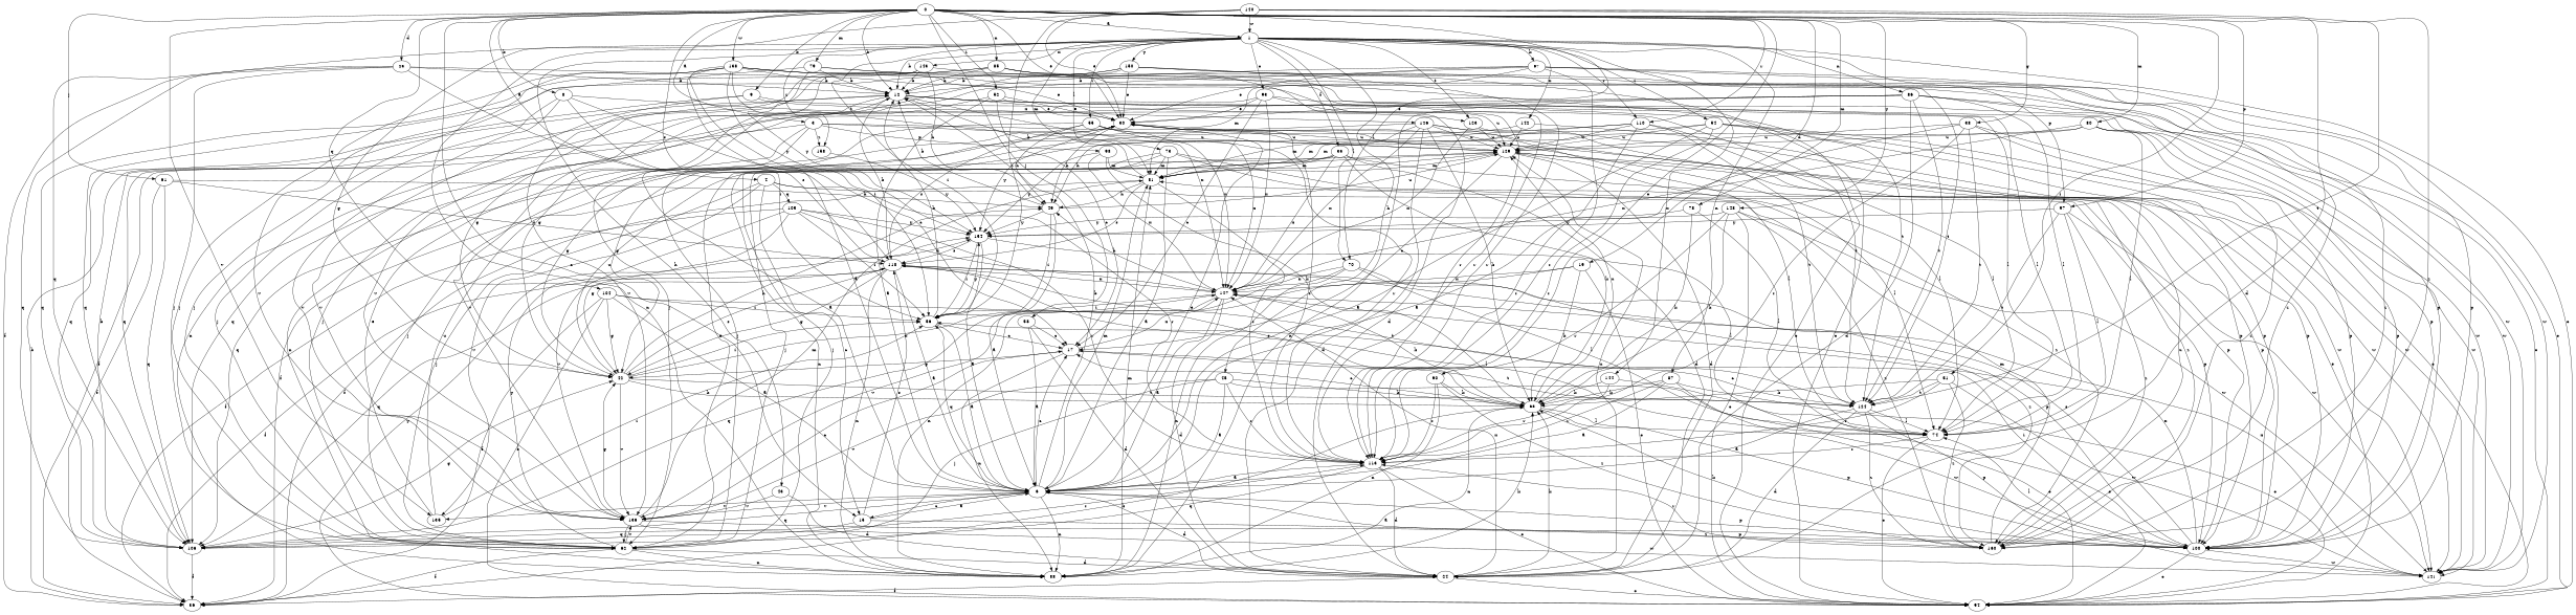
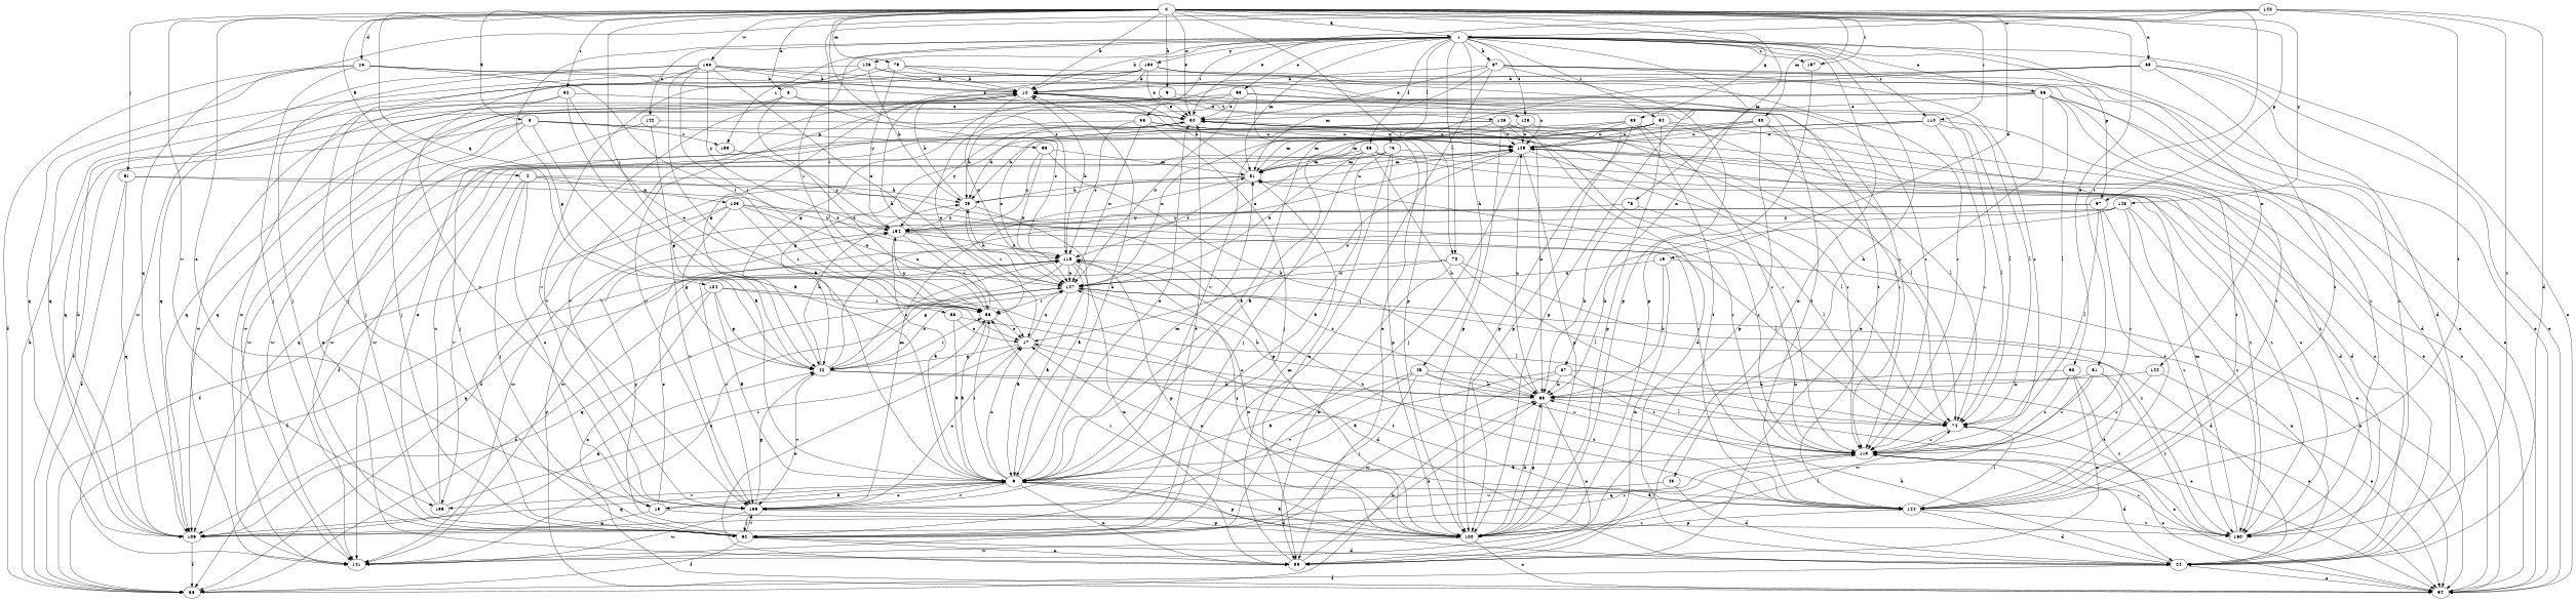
  strict digraph {
    0
    1
    3
    4
    8
    9
    12
    15
    19
    23
    30
    38
    51
    52
    58
    61
    70
    78
    79
    80
    85
    90
    97
    104
    110
    118
    135
    138
    148
+   157
    35
    42
    43
    45
    54
    55
    56
    67
    73
    81
    86
    87
    88
    93
    94
    123
    142
    143
    144
    150
    158
    6
    36
    98
    129
    141
    62
    100
    105
    113
    17
    136
    106
    124
    146
    74
    147
    68
    49
    154
    160
    24
    140
    0 -> 1 [label=a]
    0 -> 3 [label=a]
    0 -> 4 [label=a]
    0 -> 8 [label=b]
    0 -> 9 [label=b]
    0 -> 12 [label=b]
    0 -> 15 [label=c]
    0 -> 19 [label=d]
    0 -> 23 [label=d]
    0 -> 30 [label=e]
    0 -> 38 [label=g]
    0 -> 51 [label=i]
    0 -> 52 [label=i]
    0 -> 58 [label=j]
    0 -> 61 [label=j]
    0 -> 70 [label=l]
    0 -> 78 [label=m]
    0 -> 79 [label=m]
    0 -> 80 [label=m]
    0 -> 85 [label=n]
    0 -> 90 [label=o]
    0 -> 97 [label=p]
    0 -> 104 [label=q]
    0 -> 110 [label=r]
    0 -> 118 [label=s]
    0 -> 135 [label=v]
    0 -> 138 [label=w]
    0 -> 148 [label=y]
+   0 -> 157 [label=z]
    1 -> 12 [label=b]
    1 -> 70 [label=l]
    1 -> 97 [label=p]
    1 -> 110 [label=r]
+   1 -> 157 [label=z]
    1 -> 35 [label=f]
    1 -> 42 [label=g]
    1 -> 43 [label=h]
    1 -> 45 [label=h]
    1 -> 54 [label=i]
    1 -> 55 [label=i]
    1 -> 56 [label=i]
    1 -> 67 [label=k]
    1 -> 73 [label=l]
    1 -> 81 [label=m]
    1 -> 86 [label=n]
    1 -> 87 [label=n]
    1 -> 88 [label=n]
    1 -> 93 [label=o]
    1 -> 94 [label=o]
    1 -> 123 [label=t]
    1 -> 142 [label=x]
    1 -> 143 [label=x]
    1 -> 144 [label=x]
    1 -> 150 [label=y]
    1 -> 158 [label=z]
    3 -> 88 [label=n]
    3 -> 158 [label=z]
    3 -> 6 [label=a]
    3 -> 36 [label=f]
    3 -> 98 [label=p]
    3 -> 129 [label=u]
    3 -> 141 [label=w]
    4 -> 15 [label=c]
    4 -> 135 [label=v]
    4 -> 62 [label=j]
    4 -> 100 [label=p]
    4 -> 105 [label=q]
    4 -> 113 [label=r]
    8 -> 118 [label=s]
    8 -> 123 [label=t]
    8 -> 62 [label=j]
    8 -> 17 [label=c]
    8 -> 136 [label=v]
    9 -> 136 [label=v]
    9 -> 106 [label=q]
    9 -> 124 [label=t]
    9 -> 146 [label=x]
    12 -> 30 [label=e]
    12 -> 88 [label=n]
    12 -> 100 [label=p]
    12 -> 136 [label=v]
    12 -> 74 [label=l]
    12 -> 147 [label=x]
    15 -> 118 [label=s]
    15 -> 6 [label=a]
    15 -> 100 [label=p]
    15 -> 106 [label=q]
    19 -> 88 [label=n]
    19 -> 94 [label=o]
    19 -> 147 [label=x]
    19 -> 68 [label=k]
    23 -> 12 [label=b]
    23 -> 30 [label=e]
    23 -> 56 [label=i]
    23 -> 36 [label=f]
    23 -> 62 [label=j]
    23 -> 106 [label=q]
    30 -> 129 [label=u]
    30 -> 113 [label=r]
    30 -> 74 [label=l]
    30 -> 49 [label=h]
    30 -> 154 [label=y]
    38 -> 6 [label=a]
    38 -> 129 [label=u]
    38 -> 141 [label=w]
    38 -> 100 [label=p]
    38 -> 113 [label=r]
    38 -> 124 [label=t]
    51 -> 141 [label=w]
    51 -> 113 [label=r]
    51 -> 124 [label=t]
    51 -> 68 [label=k]
    51 -> 160 [label=z]
    52 -> 30 [label=e]
    52 -> 6 [label=a]
    52 -> 141 [label=w]
    52 -> 62 [label=j]
    52 -> 17 [label=c]
    58 -> 6 [label=a]
    58 -> 17 [label=c]
    58 -> 24 [label=d]
    61 -> 118 [label=s]
    61 -> 36 [label=f]
    61 -> 106 [label=q]
    61 -> 49 [label=h]
    70 -> 88 [label=n]
    70 -> 136 [label=v]
    70 -> 74 [label=l]
    70 -> 147 [label=x]
    70 -> 160 [label=z]
    78 -> 74 [label=l]
    78 -> 68 [label=k]
    78 -> 154 [label=y]
    79 -> 12 [label=b]
    79 -> 62 [label=j]
    79 -> 113 [label=r]
    79 -> 124 [label=t]
    79 -> 154 [label=y]
    80 -> 81 [label=m]
    80 -> 129 [label=u]
    80 -> 100 [label=p]
    80 -> 74 [label=l]
    80 -> 147 [label=x]
    80 -> 160 [label=z]
    85 -> 12 [label=b]
    85 -> 42 [label=g]
    85 -> 94 [label=o]
    85 -> 136 [label=v]
    85 -> 124 [label=t]
    85 -> 24 [label=d]
    90 -> 88 [label=n]
    90 -> 113 [label=r]
    90 -> 68 [label=k]
    90 -> 160 [label=z]
    97 -> 141 [label=w]
    97 -> 124 [label=t]
    97 -> 74 [label=l]
    97 -> 154 [label=y]
    97 -> 160 [label=z]
    104 -> 42 [label=g]
    104 -> 56 [label=i]
    104 -> 94 [label=o]
    104 -> 6 [label=a]
    104 -> 36 [label=f]
    104 -> 74 [label=l]
    110 -> 81 [label=m]
    110 -> 129 [label=u]
    110 -> 113 [label=r]
    110 -> 124 [label=t]
    110 -> 74 [label=l]
    110 -> 49 [label=h]
    118 -> 12 [label=b]
    118 -> 42 [label=g]
    118 -> 88 [label=n]
    118 -> 6 [label=a]
    118 -> 36 [label=f]
    118 -> 100 [label=p]
    118 -> 106 [label=q]
    118 -> 124 [label=t]
    118 -> 147 [label=x]
    135 -> 30 [label=e]
    135 -> 56 [label=i]
    135 -> 129 [label=u]
    138 -> 12 [label=b]
    138 -> 56 [label=i]
    138 -> 6 [label=a]
    138 -> 141 [label=w]
    138 -> 62 [label=j]
    138 -> 100 [label=p]
    138 -> 113 [label=r]
    138 -> 136 [label=v]
    138 -> 147 [label=x]
    138 -> 154 [label=y]
    148 -> 94 [label=o]
    148 -> 141 [label=w]
    148 -> 113 [label=r]
    148 -> 68 [label=k]
    148 -> 154 [label=y]
    148 -> 160 [label=z]
+   157 -> 100 [label=p]
    35 -> 81 [label=m]
    35 -> 62 [label=j]
    35 -> 106 [label=q]
    35 -> 147 [label=x]
    35 -> 68 [label=k]
    35 -> 160 [label=z]
    35 -> 24 [label=d]
    42 -> 118 [label=s]
    42 -> 56 [label=i]
    42 -> 129 [label=u]
    42 -> 136 [label=v]
    42 -> 124 [label=t]
    42 -> 147 [label=x]
    42 -> 68 [label=k]
    42 -> 49 [label=h]
    43 -> 136 [label=v]
    43 -> 24 [label=d]
    45 -> 94 [label=o]
    45 -> 6 [label=a]
    45 -> 62 [label=j]
    45 -> 113 [label=r]
    45 -> 136 [label=v]
    45 -> 68 [label=k]
    54 -> 42 [label=g]
    54 -> 94 [label=o]
    54 -> 6 [label=a]
    54 -> 129 [label=u]
    54 -> 141 [label=w]
    54 -> 100 [label=p]
    54 -> 113 [label=r]
    55 -> 118 [label=s]
    55 -> 129 [label=u]
    55 -> 62 [label=j]
    55 -> 113 [label=r]
    55 -> 147 [label=x]
    55 -> 49 [label=h]
    56 -> 12 [label=b]
    56 -> 6 [label=a]
    56 -> 17 [label=c]
    56 -> 154 [label=y]
    67 -> 12 [label=b]
    67 -> 30 [label=e]
    67 -> 81 [label=m]
    67 -> 94 [label=o]
    67 -> 62 [label=j]
    67 -> 100 [label=p]
    67 -> 113 [label=r]
    67 -> 160 [label=z]
    73 -> 81 [label=m]
    73 -> 88 [label=n]
    73 -> 6 [label=a]
    73 -> 36 [label=f]
    73 -> 100 [label=p]
    73 -> 160 [label=z]
    81 -> 12 [label=b]
    81 -> 118 [label=s]
    81 -> 36 [label=f]
    81 -> 113 [label=r]
    81 -> 49 [label=h]
    86 -> 30 [label=e]
    86 -> 88 [label=n]
    86 -> 94 [label=o]
    86 -> 141 [label=w]
    86 -> 106 [label=q]
    86 -> 124 [label=t]
    86 -> 74 [label=l]
    86 -> 24 [label=d]
    87 -> 94 [label=o]
    87 -> 6 [label=a]
    87 -> 141 [label=w]
    87 -> 113 [label=r]
    87 -> 68 [label=k]
    88 -> 81 [label=m]
    88 -> 68 [label=k]
    93 -> 30 [label=e]
    93 -> 129 [label=u]
    93 -> 17 [label=c]
    93 -> 106 [label=q]
    93 -> 74 [label=l]
    93 -> 147 [label=x]
    94 -> 30 [label=e]
    94 -> 154 [label=y]
    123 -> 129 [label=u]
    123 -> 100 [label=p]
    123 -> 147 [label=x]
    142 -> 42 [label=g]
    142 -> 129 [label=u]
    142 -> 141 [label=w]
    143 -> 12 [label=b]
    143 -> 94 [label=o]
    143 -> 136 [label=v]
    143 -> 106 [label=q]
    143 -> 49 [label=h]
    144 -> 94 [label=o]
    144 -> 113 [label=r]
    144 -> 68 [label=k]
    150 -> 12 [label=b]
    150 -> 30 [label=e]
    150 -> 42 [label=g]
    150 -> 141 [label=w]
    150 -> 113 [label=r]
    150 -> 106 [label=q]
    150 -> 160 [label=z]
    158 -> 154 [label=y]
    6 -> 12 [label=b]
    6 -> 15 [label=c]
    6 -> 30 [label=e]
    6 -> 135 [label=v]
-   6 -> 56 [label=q]
+   6 -> 56 [label=i]
    6 -> 81 [label=m]
    6 -> 88 [label=n]
    6 -> 100 [label=p]
    6 -> 17 [label=c]
    6 -> 136 [label=v]
    6 -> 106 [label=q]
    6 -> 24 [label=d]
    36 -> 12 [label=b]
    36 -> 68 [label=k]
    98 -> 81 [label=m]
    98 -> 147 [label=x]
    98 -> 68 [label=k]
    98 -> 154 [label=y]
    129 -> 81 [label=m]
    129 -> 62 [label=j]
    129 -> 100 [label=p]
    129 -> 17 [label=c]
    129 -> 74 [label=l]
    129 -> 24 [label=d]
    141 -> 147 [label=x]
    62 -> 30 [label=e]
    62 -> 88 [label=n]
    62 -> 36 [label=f]
    62 -> 136 [label=v]
    62 -> 154 [label=y]
    62 -> 24 [label=d]
    100 -> 118 [label=s]
    100 -> 56 [label=i]
    100 -> 94 [label=o]
    100 -> 6 [label=a]
    100 -> 141 [label=w]
    100 -> 74 [label=l]
    100 -> 147 [label=x]
    100 -> 68 [label=k]
    105 -> 42 [label=g]
    105 -> 56 [label=i]
    105 -> 36 [label=f]
    105 -> 113 [label=r]
    105 -> 136 [label=v]
    105 -> 147 [label=x]
    105 -> 154 [label=y]
    113 -> 94 [label=o]
    113 -> 6 [label=a]
    113 -> 106 [label=q]
    113 -> 24 [label=d]
    17 -> 42 [label=g]
    17 -> 88 [label=n]
    17 -> 124 [label=t]
    17 -> 147 [label=x]
    136 -> 42 [label=g]
    136 -> 81 [label=m]
    136 -> 141 [label=w]
    136 -> 62 [label=j]
    136 -> 17 [label=c]
    136 -> 160 [label=z]
    106 -> 12 [label=b]
    106 -> 42 [label=g]
    106 -> 36 [label=f]
    106 -> 113 [label=r]
-   124 -> 6 [label=a]
+   6 -> 124 [label=a]
    124 -> 100 [label=p]
    124 -> 17 [label=c]
    124 -> 74 [label=l]
    124 -> 160 [label=z]
    124 -> 24 [label=d]
    146 -> 81 [label=m]
    146 -> 129 [label=u]
    146 -> 62 [label=j]
    146 -> 100 [label=p]
    146 -> 74 [label=l]
    146 -> 147 [label=x]
    146 -> 68 [label=k]
    146 -> 24 [label=d]
    74 -> 94 [label=o]
    74 -> 113 [label=r]
    147 -> 56 [label=i]
    147 -> 6 [label=a]
    147 -> 106 [label=q]
    147 -> 68 [label=k]
    147 -> 49 [label=h]
    147 -> 24 [label=d]
    68 -> 118 [label=s]
    68 -> 88 [label=n]
    68 -> 129 [label=u]
    68 -> 100 [label=p]
    68 -> 17 [label=c]
    68 -> 74 [label=l]
    49 -> 12 [label=b]
    49 -> 56 [label=i]
    49 -> 6 [label=a]
    49 -> 129 [label=u]
    49 -> 154 [label=y]
    154 -> 118 [label=s]
    154 -> 56 [label=i]
    154 -> 6 [label=a]
    154 -> 74 [label=l]
    160 -> 81 [label=m]
    160 -> 129 [label=u]
    160 -> 113 [label=r]
    24 -> 94 [label=o]
    24 -> 36 [label=f]
    24 -> 129 [label=u]
    24 -> 147 [label=x]
    24 -> 68 [label=k]
    140 -> 1 [label=w]
    140 -> 30 [label=e]
    140 -> 56 [label=i]
    140 -> 106 [label=q]
    140 -> 124 [label=t]
    140 -> 160 [label=z]
    140 -> 24 [label=d]
  }
